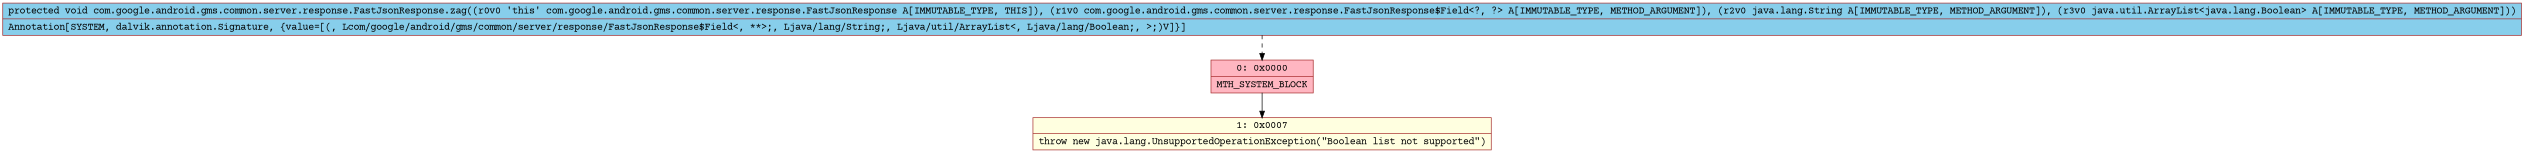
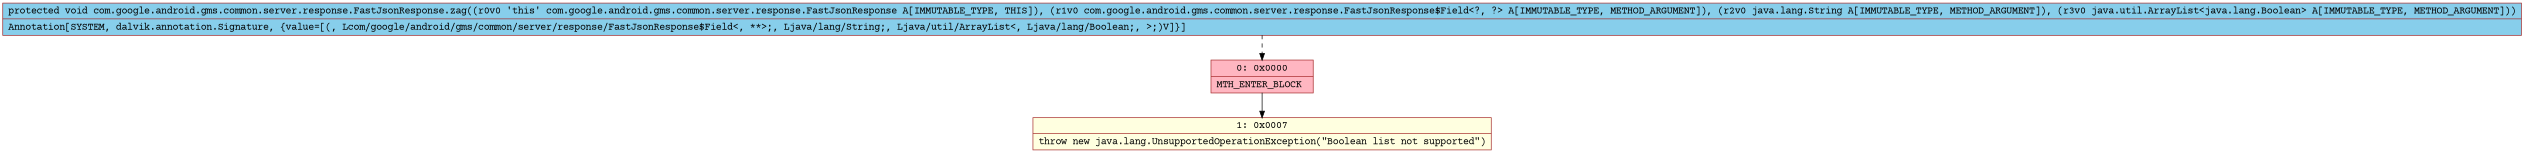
  digraph {
    fontname="Courier Prime"
    node [shape=record style=filled color=brown fontname="Courier Prime"]
    edge [fontname="Courier Prime"]
-   n1 [label="{0\:\ 0x0000|MTH_SYSTEM_BLOCK\l}" fillcolor=lightpink]
+   n1 [label="{0\:\ 0x0000|MTH_ENTER_BLOCK\l}" fillcolor=lightpink]
    n2 [label="{1\:\ 0x0007|throw new java.lang.UnsupportedOperationException(\"Boolean list not supported\")\l}" fillcolor=lightyellow]
    n3 [label="{protected void com.google.android.gms.common.server.response.FastJsonResponse.zag((r0v0 'this' com.google.android.gms.common.server.response.FastJsonResponse A[IMMUTABLE_TYPE, THIS]), (r1v0 com.google.android.gms.common.server.response.FastJsonResponse$Field\<?, ?\> A[IMMUTABLE_TYPE, METHOD_ARGUMENT]), (r2v0 java.lang.String A[IMMUTABLE_TYPE, METHOD_ARGUMENT]), (r3v0 java.util.ArrayList\<java.lang.Boolean\> A[IMMUTABLE_TYPE, METHOD_ARGUMENT]))  | Annotation[SYSTEM, dalvik.annotation.Signature, \{value=[(, Lcom\/google\/android\/gms\/common\/server\/response\/FastJsonResponse$Field\<, **\>;, Ljava\/lang\/String;, Ljava\/util\/ArrayList\<, Ljava\/lang\/Boolean;, \>;)V]\}]\l}" fillcolor=skyblue]
    n1 -> n2 [style=solid]
    n3 -> n1 [style=dashed]
  }
